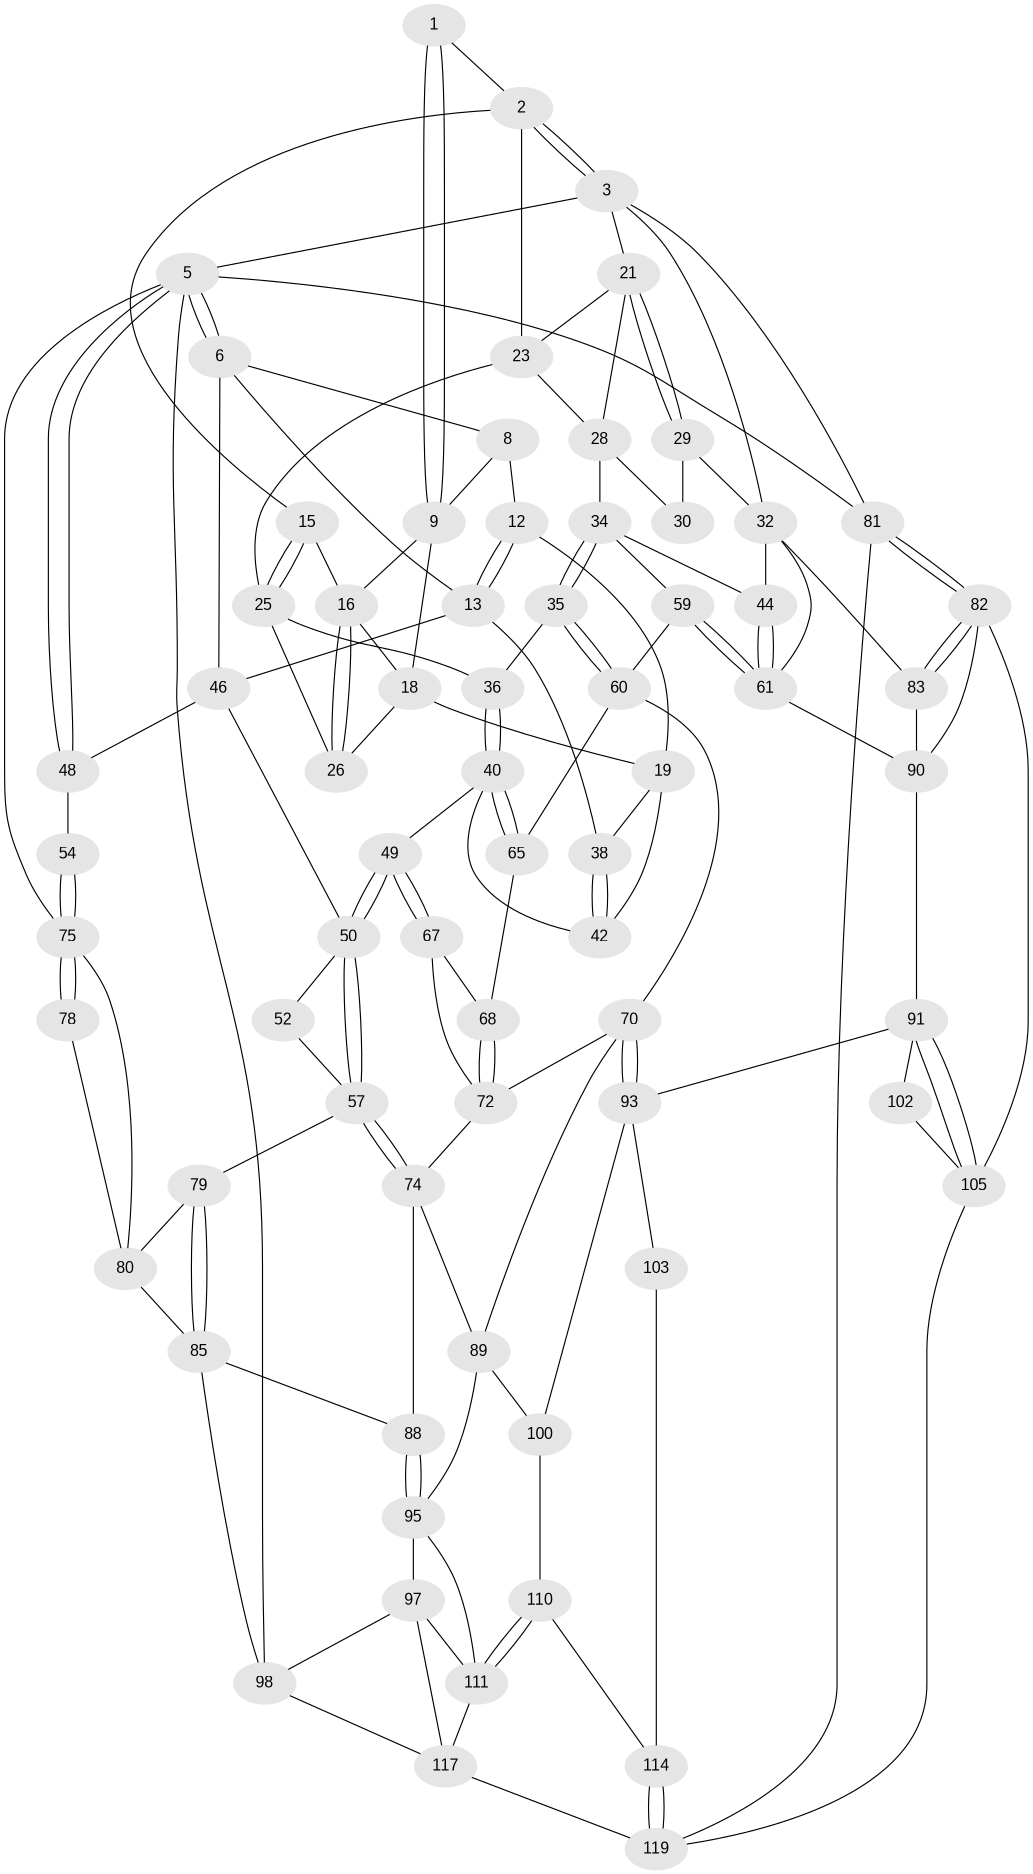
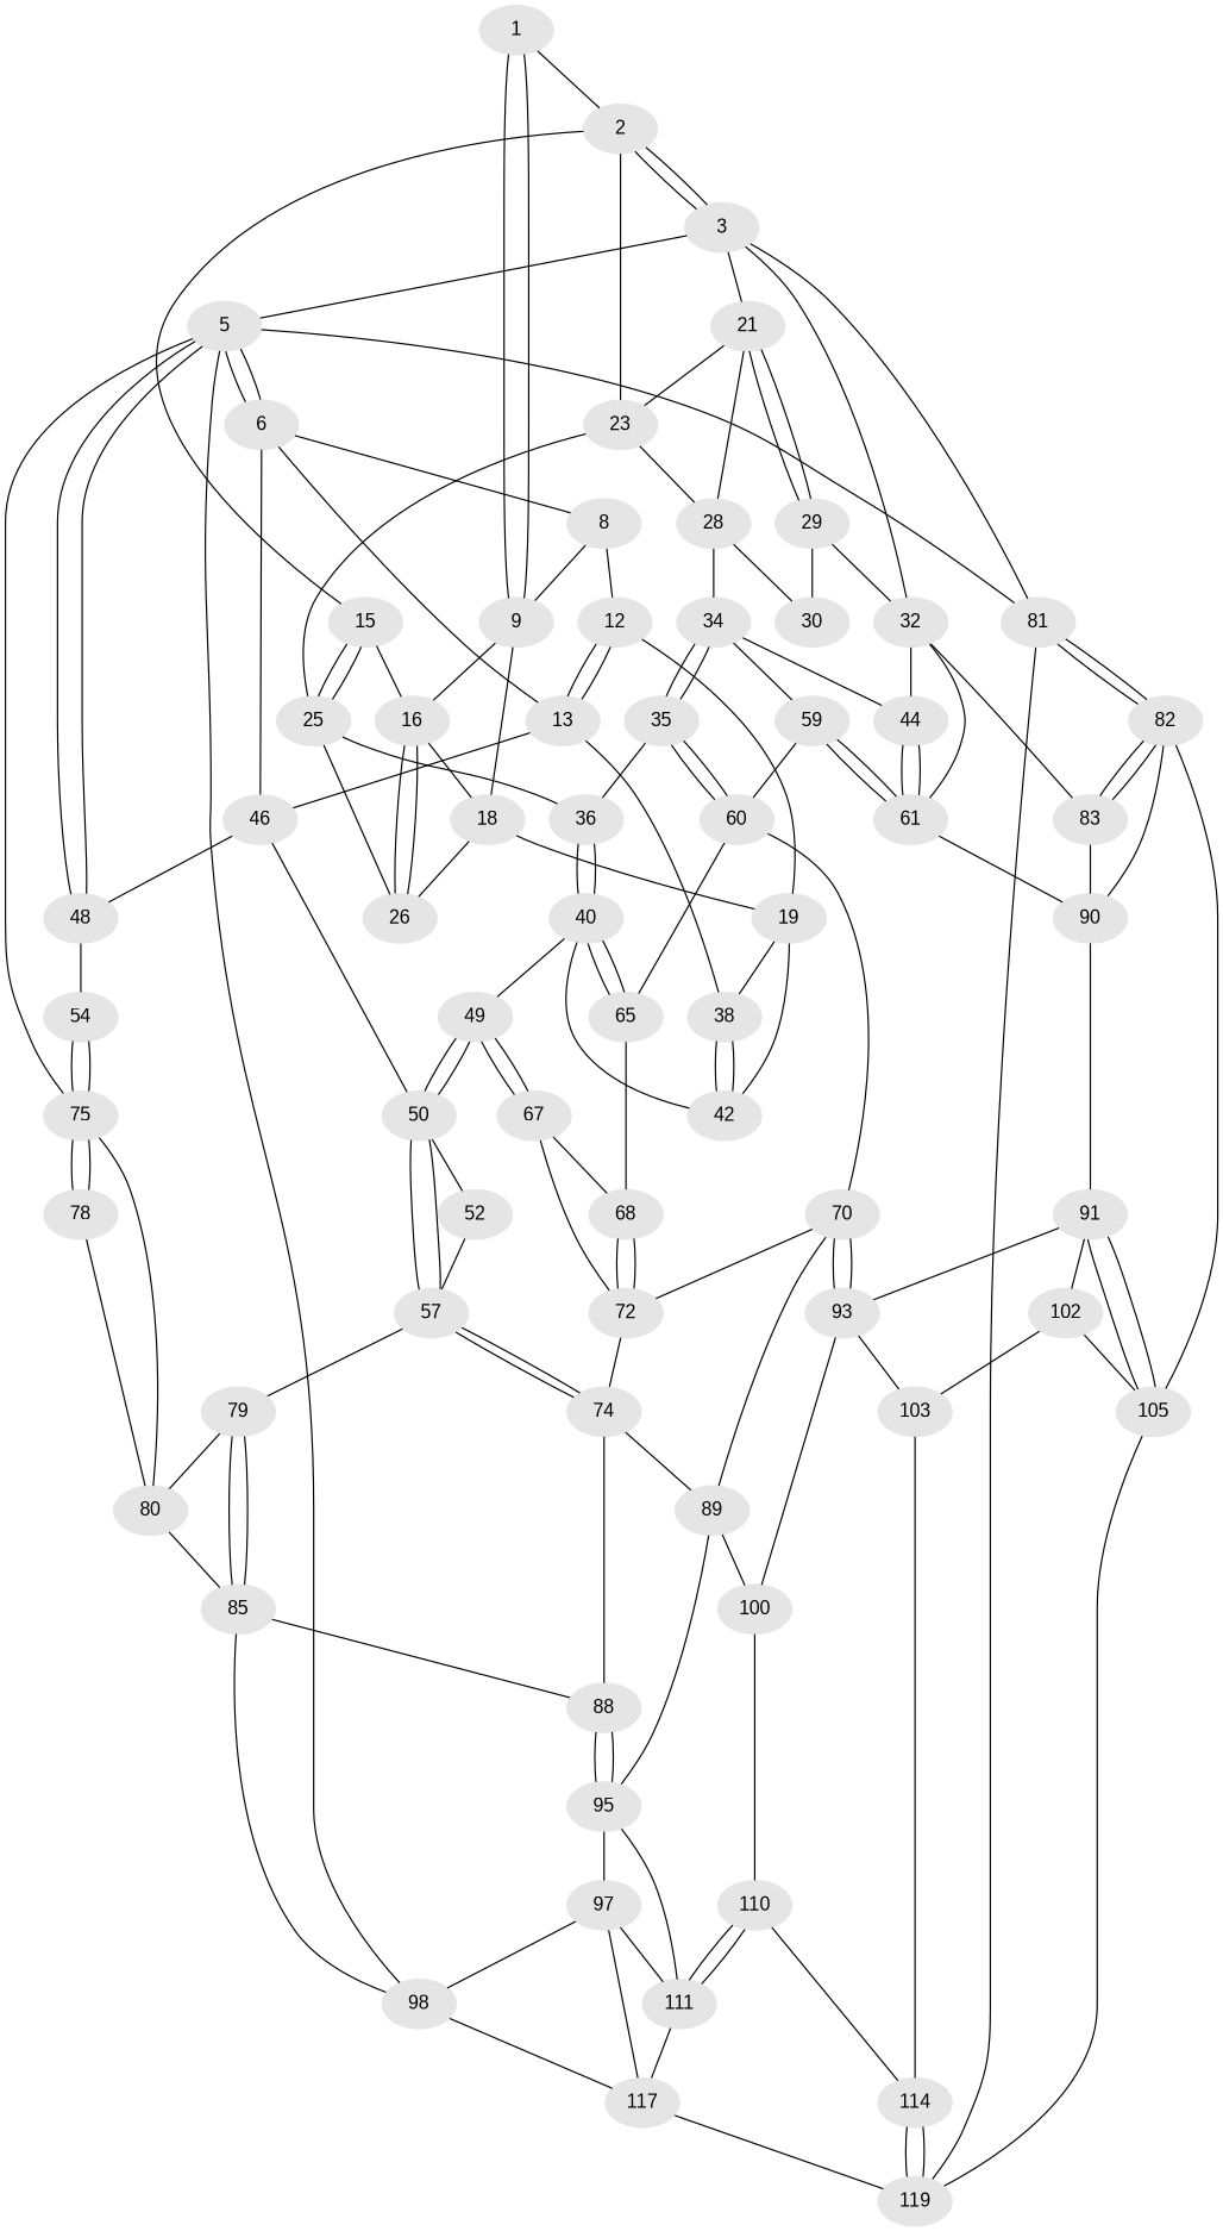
  graph {
    fontname="Liberation Sans"
    node [color=gray90 fontname="Liberation Sans" style=filled]
    edge [fontname="Liberation Sans"]
    2 [super="+14"]
    1
    9 [super="+10"]
    3 [super="+4"]
    15
    23 [super="+24"]
    16 [super="+17"]
    18 [super="+20"]
    5 [super="+77"]
    21 [super="+22"]
    32 [super="+62"]
    81
    25 [super="+27"]
    28 [super="+31"]
    6 [super="+7"]
    48
    75 [super="+76"]
    98 [super="+106"]
    29 [super="+33"]
    44
    61 [super="+63"]
    83
    82 [super="+108"]
    119 [super="+120"]
    8 [super="+11"]
    13 [super="+39"]
    46 [super="+47"]
    54
    78
    80 [super="+84"]
    117 [super="+118"]
    12
    38
    50 [super="+51"]
    19 [super="+37"]
    26
    42
    36
    30 [super="+43"]
    34 [super="+45"]
    40 [super="+41"]
    35
    59
    90 [super="+107"]
    60 [super="+64"]
    65 [super="+66"]
    70 [super="+71"]
    49
    67 [super="+69"]
    68
    52 [super="+55"]
    57 [super="+58"]
    72 [super="+73"]
    74 [super="+87"]
    79
    89 [super="+94"]
    88
    85 [super="+86"]
    93 [super="+99"]
    91 [super="+92"]
    95 [super="+96"]
    100 [super="+101"]
    103 [super="+113"]
    105 [super="+109"]
    97 [super="+116"]
    111 [super="+112"]
    110 [super="+115"]
    102 [super="+104"]
    114
    2 -- 3
    2 -- 3
    2 -- 15
    2 -- 23
    1 -- 2
    1 -- 9
    1 -- 9
    9 -- 16
    9 -- 18
    3 -- 5
    3 -- 21
    3 -- 32
    3 -- 81
    15 -- 16
    15 -- 25
    15 -- 25
    23 -- 25
    23 -- 28
    16 -- 18
    16 -- 26
    16 -- 26
    18 -- 19
    18 -- 26
    5 -- 81
    5 -- 6
    5 -- 6
    5 -- 48
    5 -- 48
    5 -- 75
    5 -- 98
    21 -- 23
    21 -- 28
    21 -- 29
    21 -- 29
    32 -- 44
    32 -- 61
    32 -- 83
    81 -- 82
    81 -- 82
    81 -- 119
    25 -- 26
    25 -- 36
    28 -- 30
    28 -- 34
    6 -- 8
    6 -- 13
    6 -- 46
    48 -- 54
    75 -- 78
    75 -- 78
    75 -- 80
    98 -- 117
    29 -- 32
    29 -- 30 [weight=2]
    44 -- 61
    44 -- 61
    61 -- 90
    83 -- 90
    82 -- 83
    82 -- 83
    82 -- 90
    82 -- 105
    8 -- 9
    8 -- 12
    13 -- 46
    13 -- 38
    46 -- 48
    46 -- 50
    54 -- 75
    54 -- 75
    78 -- 80
    80 -- 85
    117 -- 119
    12 -- 13
    12 -- 13
    12 -- 19
    38 -- 42
    38 -- 42
    50 -- 52
    50 -- 57
    50 -- 57
    19 -- 38
    19 -- 42
    36 -- 40
    36 -- 40
    34 -- 44
    34 -- 35
    34 -- 35
    34 -- 59
    40 -- 42
    40 -- 65
    40 -- 65
    40 -- 49
    35 -- 36
    35 -- 60
    35 -- 60
    59 -- 61
    59 -- 61
    59 -- 60
    90 -- 91
    60 -- 65
    60 -- 70
    65 -- 68
    70 -- 72
    70 -- 89
    70 -- 93
    70 -- 93
    49 -- 50
    49 -- 50
    49 -- 67
    49 -- 67
    67 -- 68
    67 -- 72
    68 -- 72
    68 -- 72
    52 -- 57
    57 -- 74
    57 -- 74
    57 -- 79
    72 -- 74
    74 -- 89
    74 -- 88
    79 -- 80
    79 -- 85
    79 -- 85
    89 -- 95
    89 -- 100
    88 -- 95
    88 -- 95
    85 -- 98
    85 -- 88
    93 -- 100
    93 -- 103
    91 -- 93
    91 -- 105
    91 -- 105
    91 -- 102
    95 -- 97
    95 -- 111
    100 -- 110 [weight=2]
    103 -- 114
    105 -- 119
    97 -- 98
    97 -- 117
    97 -- 111
    111 -- 117
    110 -- 111
    110 -- 111
    110 -- 114
+   102 -- 103 [weight=2]
    102 -- 105
    114 -- 119
    114 -- 119
  }
